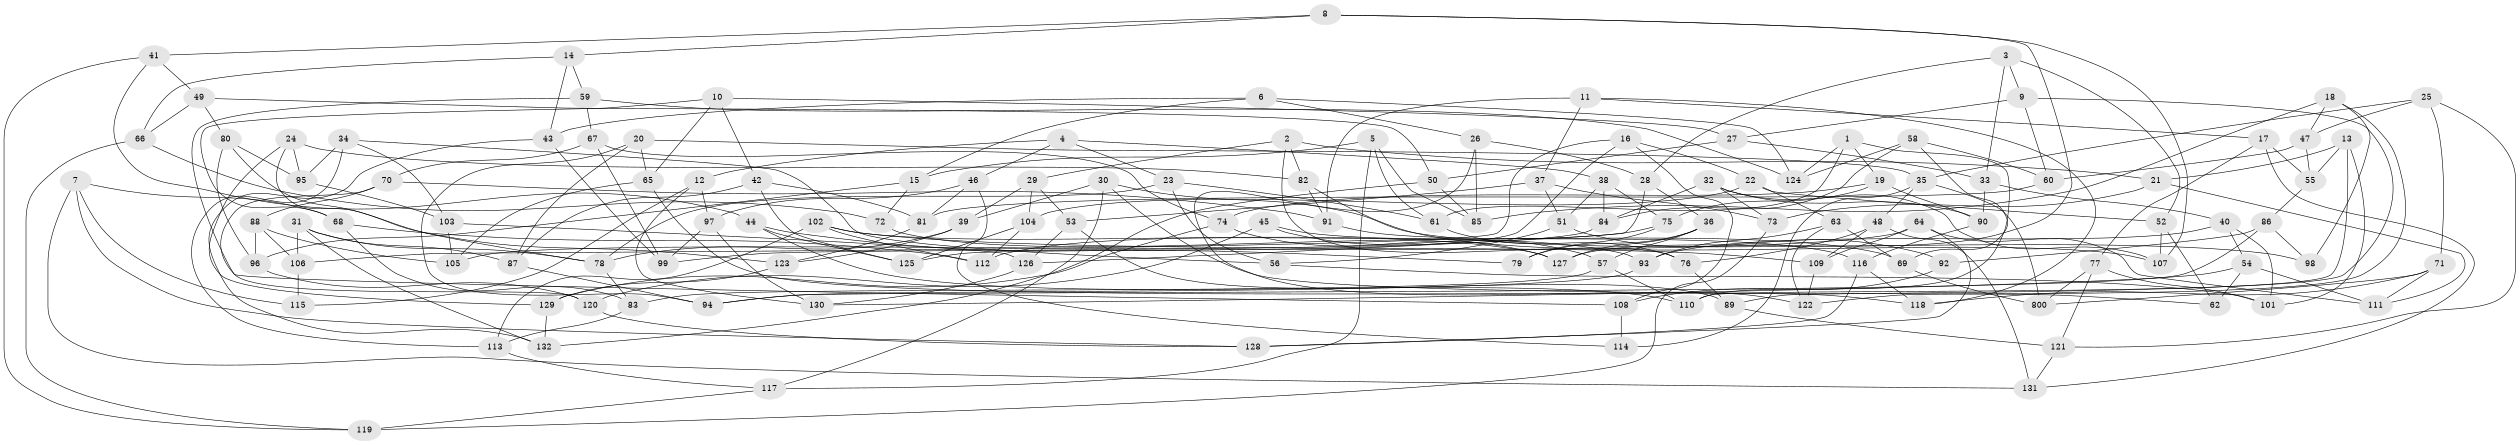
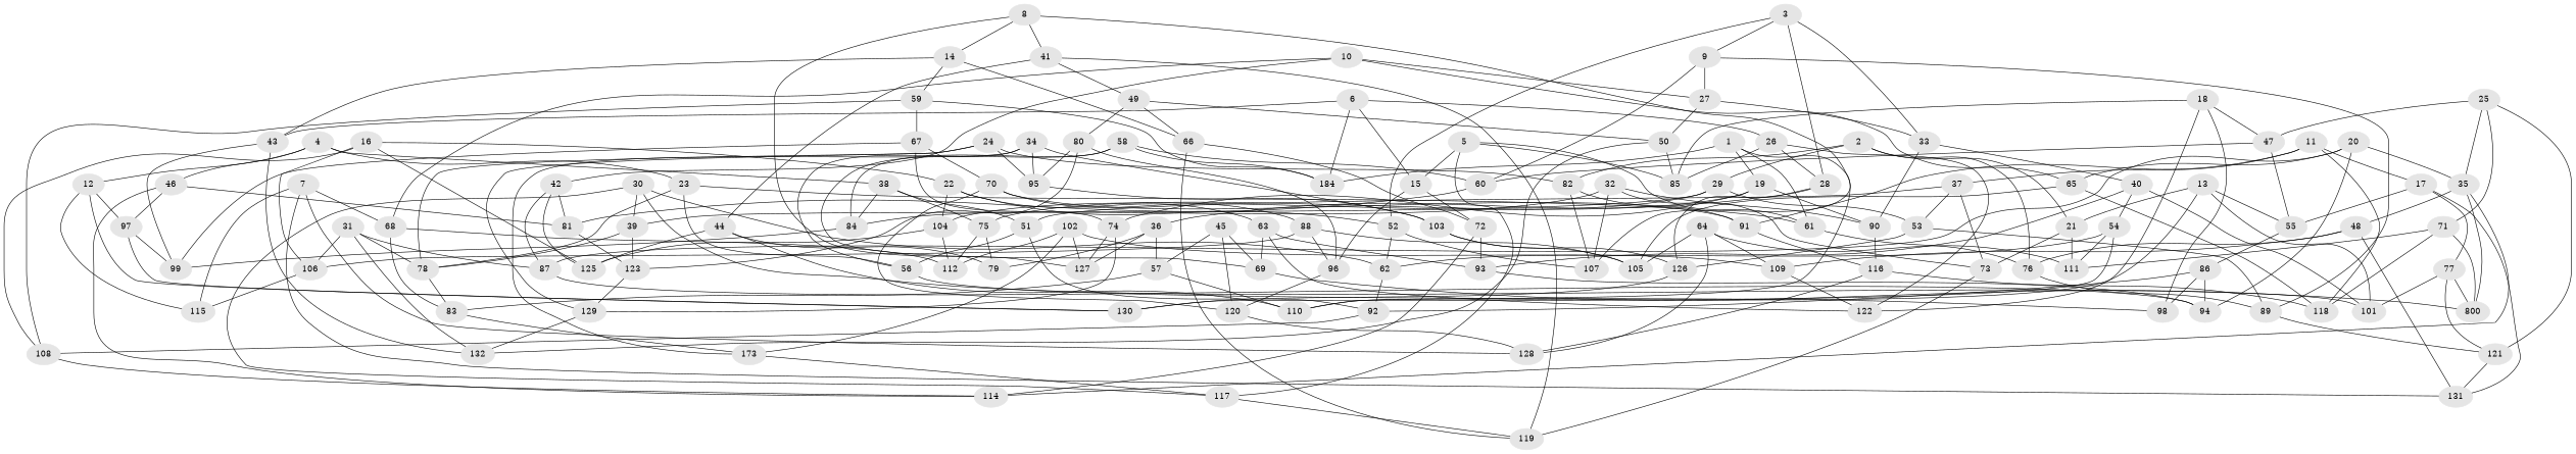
  graph {
    node [color=gray90 style=filled]
    1
    19
    61
    110
-   124
+   124 [label=184]
    74
    75
    90
    76
    2
    21
    29
    82
    73
    111
    104
    39
    53
    89
    107
    91
    3
    9
    28
    33
    52
    27
    60
    36
    126
    40
    62
    4
    12
    23
    38
    46
    115
    97
    130
    56
    78
    84
    51
    114
    81
    5
    15
    85
    117
    72
    96
    119
    6
    26
    43
    122
    132
    99
    7
    68
    128
    131
    83
    112
    8
    14
    41
    127
    59
    66
    44
    49
    50
    121
    10
    42
    65
    125
    87
    118
    105
    11
    17
    37
    55
    77
    116
    13
    101
    86
    108
    67
    93
    120
    16
    22
    106
    63
    n100 [label=800]
    18
    47
    98
    129
    79
    20
    35
    94
    48
    69
    24
    95
    103
    25
    71
    57
    123
    30
    92
    31
    32
    54
    34
-   113
+   113 [label=173]
    109
    80
    45
    58
    70
    64
    88
    102
    1 -- 19
    1 -- 61
    1 -- 110
    1 -- 124
    19 -- 74
    19 -- 75
    19 -- 90
    61 -- 76
    74 -- 127
    74 -- 129
    75 -- 112
    75 -- 79
    90 -- 116
    76 -- 89
    2 -- 76
    2 -- 21
    2 -- 29
    2 -- 82
    21 -- 73
    21 -- 111
    29 -- 104
    29 -- 39
    29 -- 53
    82 -- 107
    82 -- 91
    73 -- 119
    104 -- 112
    104 -- 125
    39 -- 78
    39 -- 123
    53 -- 89
    53 -- 126
    89 -- 121
    91 -- 116
    3 -- 9
    3 -- 28
    3 -- 33
    3 -- 52
    9 -- 89
    9 -- 27
    9 -- 60
    28 -- 36
    28 -- 126
    33 -- 90
    33 -- 40
    52 -- 107
    52 -- 62
    27 -- 33
    27 -- 50
    60 -- 81
    36 -- 127
    36 -- 79
    36 -- 57
    126 -- 130
    40 -- 101
    40 -- 93
    40 -- 54
+   62 -- 92
    4 -- 12
    4 -- 23
    4 -- 38
    4 -- 46
    12 -- 115
    12 -- 97
    12 -- 130
    23 -- 61
    23 -- 56
    23 -- 78
    38 -- 75
    38 -- 84
    38 -- 51
    46 -- 97
    46 -- 114
    46 -- 81
    97 -- 130
    97 -- 99
    56 -- 101
    78 -- 83
    84 -- 99
    51 -- 56
    51 -- 92
    81 -- 123
    5 -- 61
    5 -- 15
    5 -- 85
    5 -- 117
    15 -- 72
    15 -- 96
    117 -- 119
+   72 -- 114
    72 -- 93
    96 -- 120
    6 -- 124
    6 -- 15
    6 -- 26
    6 -- 43
    26 -- 28
    26 -- 85
    26 -- 122
    43 -- 132
    43 -- 99
    7 -- 115
    7 -- 68
    7 -- 128
    7 -- 131
    68 -- 83
    68 -- 112
    83 -- 113
    8 -- 107
    8 -- 14
    8 -- 41
    8 -- 127
    14 -- 43
    14 -- 59
    14 -- 66
    41 -- 119
    41 -- 44
    41 -- 49
    59 -- 124
    59 -- 108
    59 -- 67
    66 -- 72
    66 -- 119
    44 -- 110
    44 -- 125
    44 -- 79
    49 -- 66
    49 -- 50
    49 -- 80
    50 -- 85
    50 -- 132
    121 -- 131
    10 -- 27
    10 -- 68
    10 -- 42
    10 -- 65
    42 -- 81
    42 -- 125
    42 -- 87
    65 -- 118
    65 -- 105
    87 -- 94
    11 -- 91
    11 -- 118
    11 -- 17
    11 -- 37
    17 -- 131
    17 -- 55
    17 -- 77
    37 -- 73
    37 -- 53
    37 -- 51
    55 -- 86
    77 -- 121
    77 -- 101
    77 -- n100
    116 -- 128
    116 -- 118
    13 -- 110
    13 -- 21
    13 -- 55
    13 -- 101
    86 -- 98
    86 -- 94
    86 -- 92
    108 -- 114
    67 -- 74
    67 -- 99
    67 -- 70
    93 -- 94
    120 -- 128
    16 -- 125
    16 -- 108
    16 -- 22
    16 -- 106
    22 -- 104
    22 -- 52
    22 -- 63
    106 -- 115
    63 -- 122
    63 -- 93
    63 -- 69
    18 -- 85
    18 -- 122
    18 -- 47
    18 -- 98
    47 -- 60
    47 -- 55
    129 -- 132
    20 -- 65
    20 -- 87
    20 -- 35
    20 -- 94
    35 -- 114
    35 -- n100
    35 -- 48
    48 -- 76
    48 -- 131
    48 -- 109
    69 -- n100
    24 -- 82
    24 -- 78
    24 -- 129
    24 -- 95
    95 -- 103
    103 -- 126
    103 -- 105
    25 -- 121
    25 -- 47
    25 -- 35
    25 -- 71
    71 -- 111
    71 -- 118
    71 -- n100
    57 -- 110
    57 -- 83
    123 -- 129
    30 -- 39
    30 -- 62
    30 -- 117
    30 -- 98
    92 -- 108
    31 -- 78
    31 -- 132
    31 -- 87
    31 -- 106
    32 -- 90
    32 -- 73
    32 -- 107
    32 -- 84
    54 -- 111
    54 -- 62
    54 -- 130
    34 -- 56
    34 -- 95
    34 -- 103
    34 -- 113
    113 -- 117
    109 -- 122
    80 -- 96
    80 -- 95
    80 -- 123
    45 -- 120
    45 -- 69
    45 -- 57
    58 -- 124
    58 -- 60
    58 -- 84
    58 -- 69
    70 -- 91
    70 -- 120
    70 -- 88
    64 -- 111
    64 -- 128
    64 -- 105
    64 -- 109
    88 -- 96
    88 -- 105
    88 -- 106
    102 -- 112
    102 -- 127
    102 -- 113
    102 -- 109
  }
